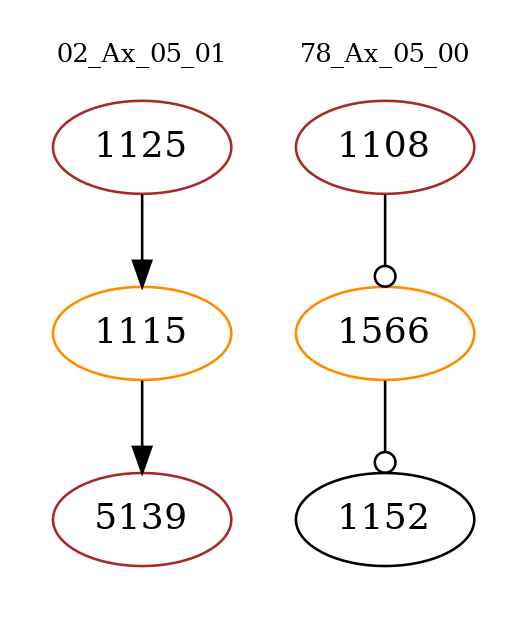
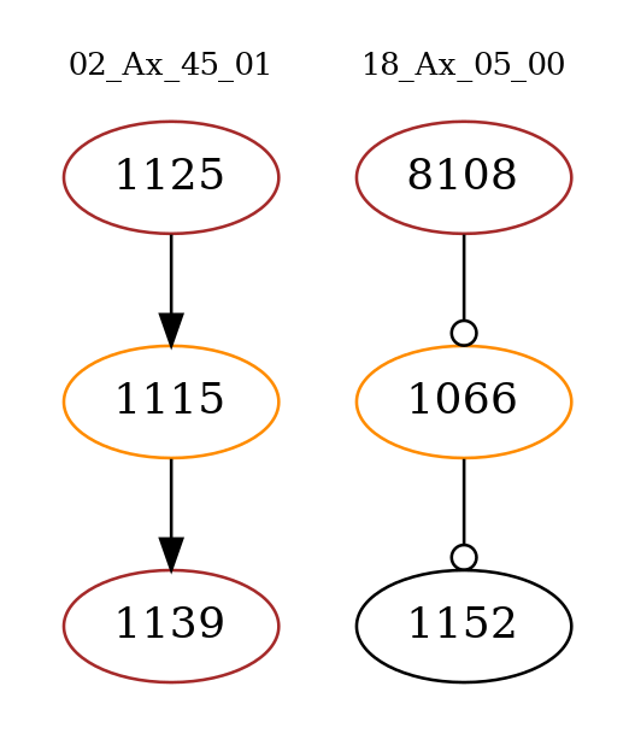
  digraph {
    node [color=brown]
    edge [arrowhead=normal color=black]
    n1 [label=1125]
    n2 [color=darkorange label=1115]
-   n3 [label=5139]
-   n4 [label=1108]
-   n5 [color=darkorange label=1566]
+   n3 [label=1139]
+   n4 [label=8108]
+   n5 [color=darkorange label=1066]
    n6 [color=black label=1152]
    subgraph cluster_1 {
      color=white
      fontsize=10
-     label="02_Ax_05_01"
+     label="02_Ax_45_01"
      n1
      n2
      n3
    }
    subgraph cluster_2 {
      color=white
      fontsize=10
-     label="78_Ax_05_00"
+     label="18_Ax_05_00"
      n4
      n5
      n6
    }
    n1 -> n2
    n2 -> n3
    n4 -> n5 [arrowhead=odot]
    n5 -> n6 [arrowhead=odot]
  }
